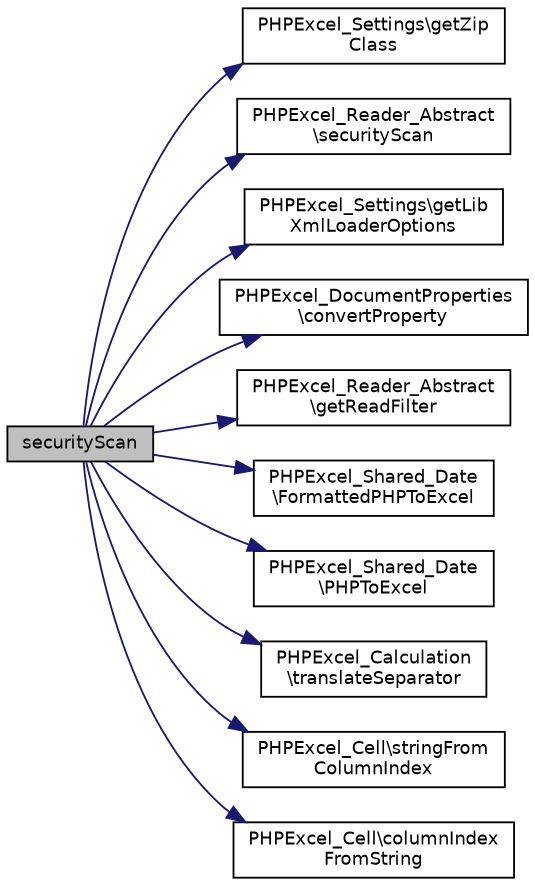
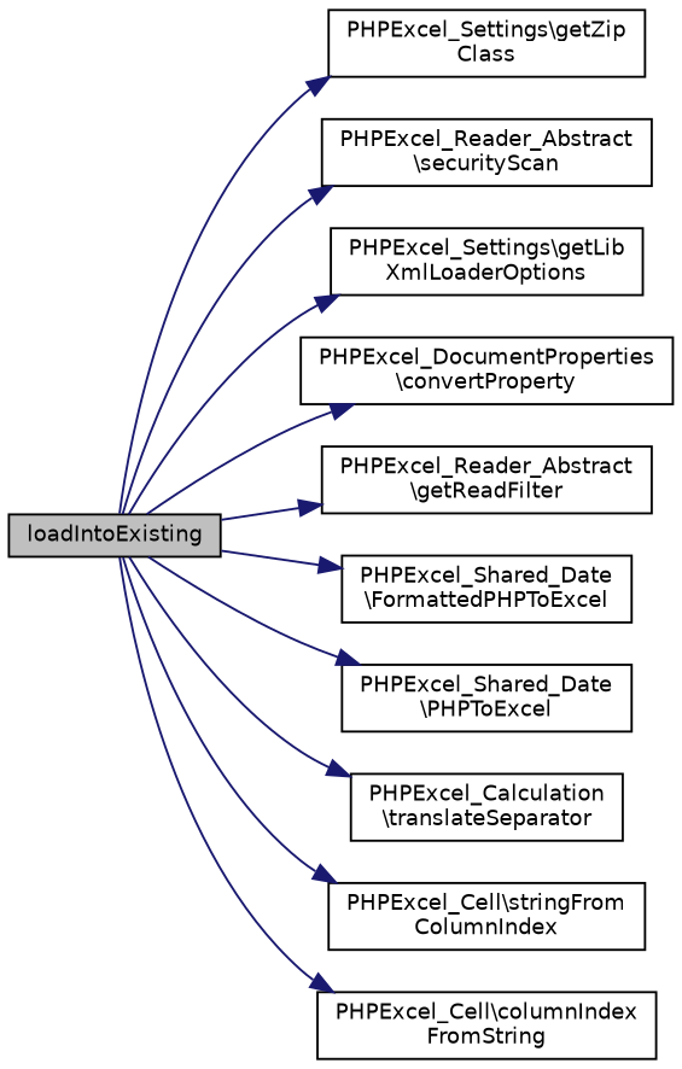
  digraph {
    rankdir=LR
    node [color=black fillcolor=white fontname=Helvetica fontsize=10 shape=record style=filled]
    edge [color=midnightblue fontname=Helvetica fontsize=10 labelfontname=Helvetica labelfontsize=10 style=solid]
-   n1 [fillcolor=grey75 fontcolor=black height=0.2 label=securityScan width=0.4]
+   n1 [fillcolor=grey75 fontcolor=black height=0.2 label=loadIntoExisting width=0.4]
    n2 [height=0.2 label="PHPExcel_Settings\\getZip\lClass" width=0.4]
    n3 [height=0.2 label="PHPExcel_Reader_Abstract\l\\securityScan" width=0.4]
    n4 [height=0.2 label="PHPExcel_Settings\\getLib\lXmlLoaderOptions" width=0.4]
    n5 [height=0.2 label="PHPExcel_DocumentProperties\l\\convertProperty" width=0.4]
    n6 [height=0.2 label="PHPExcel_Reader_Abstract\l\\getReadFilter" width=0.4]
    n7 [height=0.2 label="PHPExcel_Shared_Date\l\\FormattedPHPToExcel" width=0.4]
    n8 [height=0.2 label="PHPExcel_Shared_Date\l\\PHPToExcel" width=0.4]
    n9 [height=0.2 label="PHPExcel_Calculation\l\\translateSeparator" width=0.4]
    n10 [height=0.2 label="PHPExcel_Cell\\stringFrom\lColumnIndex" width=0.4]
    n11 [height=0.2 label="PHPExcel_Cell\\columnIndex\lFromString" width=0.4]
    n1 -> n2
    n1 -> n3
    n1 -> n4
    n1 -> n5
    n1 -> n6
    n1 -> n7
    n1 -> n8
    n1 -> n9
    n1 -> n10
    n1 -> n11
  }
